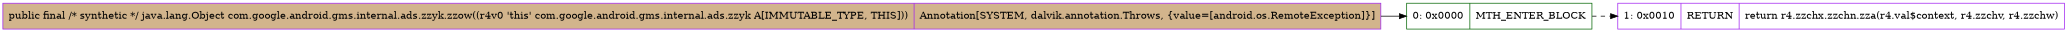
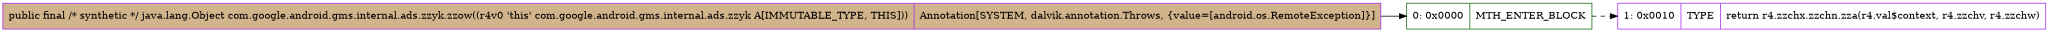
  digraph {
    rankdir=LR
    node [shape=record style=filled fillcolor=white color=purple]
    n1 [label="{0\:\ 0x0000|MTH_ENTER_BLOCK\l}" color=darkgreen]
-   n2 [label="{1\:\ 0x0010|RETURN\l|return r4.zzchx.zzchn.zza(r4.val$context, r4.zzchv, r4.zzchw)\l}"]
+   n2 [label="{1\:\ 0x0010|TYPE\l|return r4.zzchx.zzchn.zza(r4.val$context, r4.zzchv, r4.zzchw)\l}"]
    n3 [label="{public final \/* synthetic *\/ java.lang.Object com.google.android.gms.internal.ads.zzyk.zzow((r4v0 'this' com.google.android.gms.internal.ads.zzyk A[IMMUTABLE_TYPE, THIS]))  | Annotation[SYSTEM, dalvik.annotation.Throws, \{value=[android.os.RemoteException]\}]\l}" fillcolor=tan]
    n1 -> n2 [style=dashed]
    n3 -> n1 [style=solid]
  }
